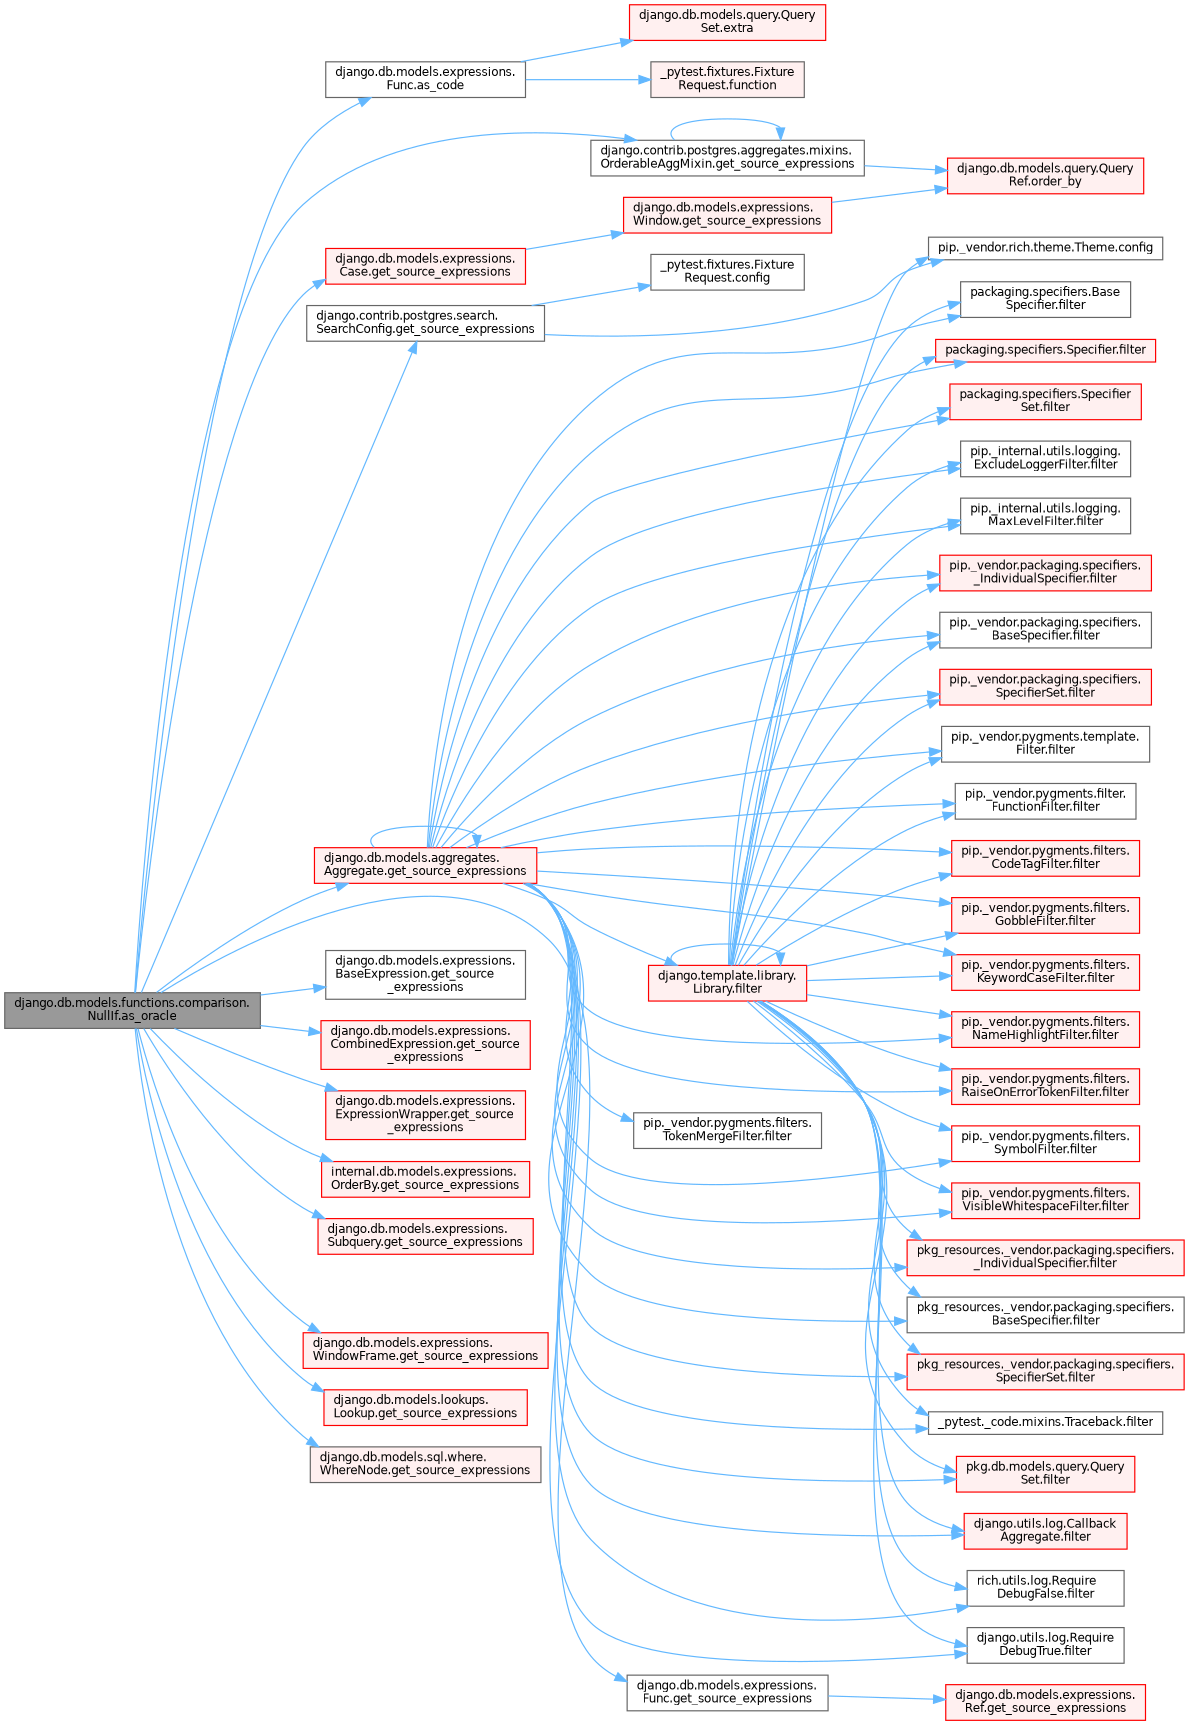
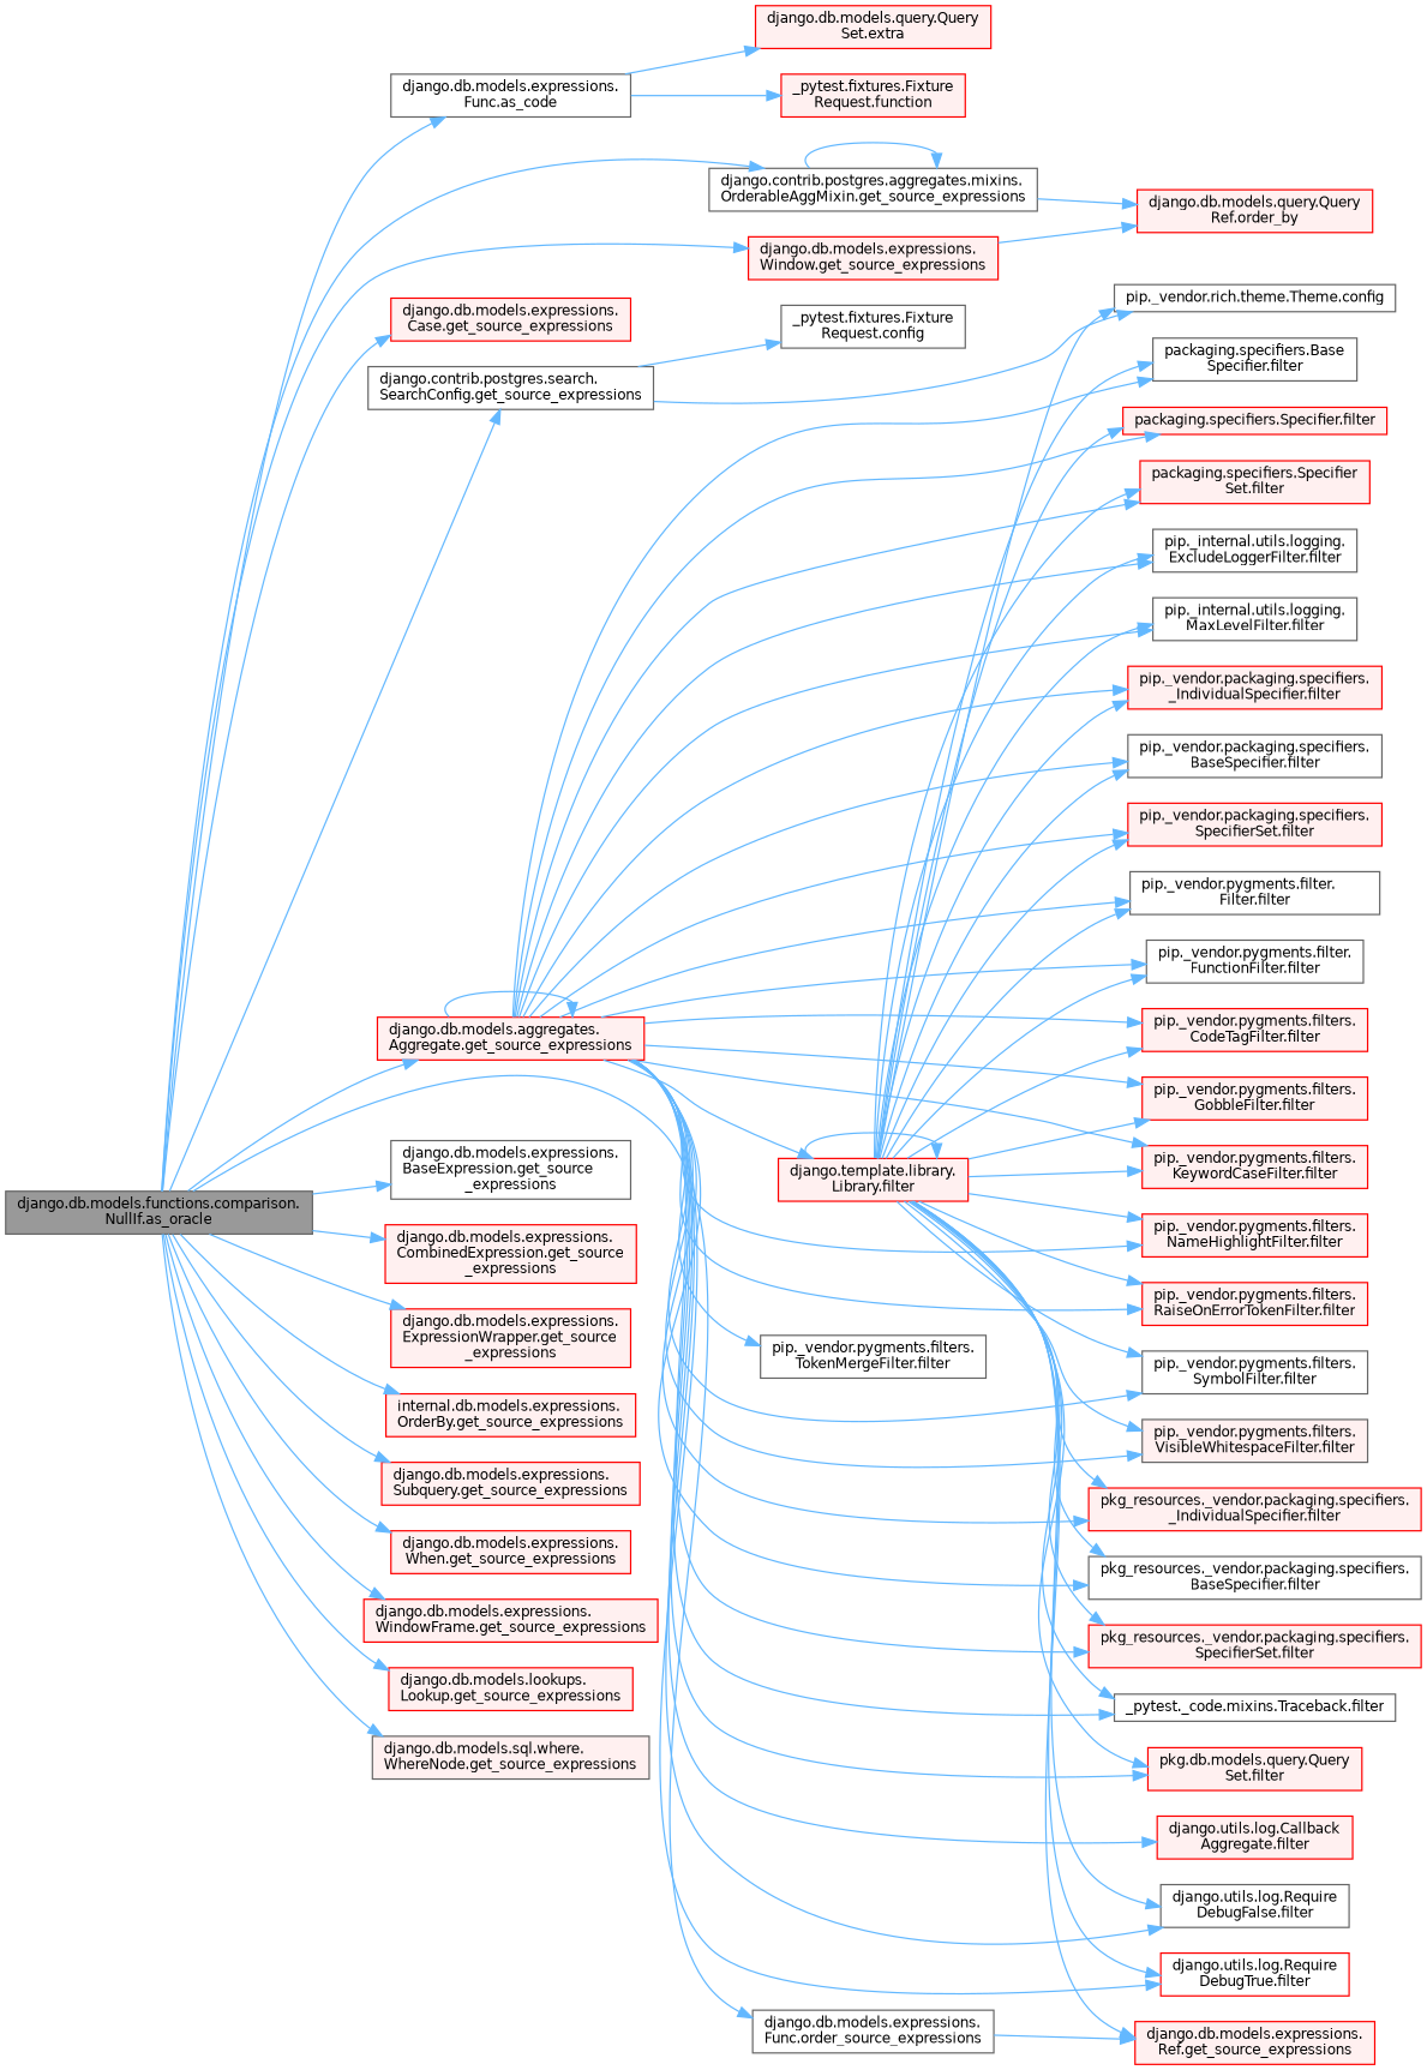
  digraph {
    rankdir=LR
    node [color=red fillcolor="#FFF0F0" fontname=Helvetica fontsize=10 shape=box style=filled]
    edge [color=steelblue1 fontname=Helvetica fontsize=10 labelfontname=Helvetica labelfontsize=10 style=solid]
    n1 [color=gray40 fillcolor=grey60 fontcolor=black height=0.2 label="django.db.models.functions.comparison.\lNullIf.as_oracle" width=0.4]
    n2 [color=grey40 fillcolor=white height=0.2 label="django.db.models.expressions.\lFunc.as_code" width=0.4]
    n3 [color=grey40 fillcolor=white height=0.2 label="django.contrib.postgres.aggregates.mixins.\lOrderableAggMixin.get_source_expressions" width=0.4]
    n4 [color=grey40 fillcolor=white height=0.2 label="django.contrib.postgres.search.\lSearchConfig.get_source_expressions" width=0.4]
    n5 [height=0.2 label="django.db.models.aggregates.\lAggregate.get_source_expressions" width=0.4]
    n6 [color=grey40 fillcolor=white height=0.2 label="django.db.models.expressions.\lBaseExpression.get_source\l_expressions" width=0.4]
    n7 [height=0.2 label="django.db.models.expressions.\lCase.get_source_expressions" width=0.4]
    n8 [height=0.2 label="django.db.models.expressions.\lCombinedExpression.get_source\l_expressions" width=0.4]
    n9 [height=0.2 label="django.db.models.expressions.\lExpressionWrapper.get_source\l_expressions" width=0.4]
-   n10 [color=grey40 fillcolor=white height=0.2 label="django.db.models.expressions.\lFunc.get_source_expressions" width=0.4]
+   n10 [color=grey40 fillcolor=white height=0.2 label="django.db.models.expressions.\lFunc.order_source_expressions" width=0.4]
    n11 [height=0.2 label="internal.db.models.expressions.\lOrderBy.get_source_expressions" width=0.4]
    n12 [height=0.2 label="django.db.models.expressions.\lSubquery.get_source_expressions" width=0.4]
+   n13 [height=0.2 label="django.db.models.expressions.\lWhen.get_source_expressions" width=0.4]
    n14 [height=0.2 label="django.db.models.expressions.\lWindow.get_source_expressions" width=0.4]
    n15 [height=0.2 label="django.db.models.expressions.\lWindowFrame.get_source_expressions" width=0.4]
    n16 [height=0.2 label="django.db.models.lookups.\lLookup.get_source_expressions" width=0.4]
    n17 [color=grey40 height=0.2 label="django.db.models.sql.where.\lWhereNode.get_source_expressions" width=0.4]
    n18 [height=0.2 label="django.db.models.query.Query\lSet.extra" width=0.4]
-   n19 [color=grey40 height=0.2 label="_pytest.fixtures.Fixture\lRequest.function" width=0.4]
+   n19 [height=0.2 label="_pytest.fixtures.Fixture\lRequest.function" width=0.4]
    n20 [height=0.2 label="django.db.models.query.Query\lRef.order_by" width=0.4]
    n21 [color=grey40 fillcolor=white height=0.2 label="_pytest.fixtures.Fixture\lRequest.config" width=0.4]
    n22 [color=grey40 fillcolor=white height=0.2 label="pip._vendor.rich.theme.Theme.config" width=0.4]
    n23 [color=grey40 fillcolor=white height=0.2 label="_pytest._code.mixins.Traceback.filter" width=0.4]
    n24 [height=0.2 label="pkg.db.models.query.Query\lSet.filter" width=0.4]
    n25 [height=0.2 label="django.template.library.\lLibrary.filter" width=0.4]
    n26 [height=0.2 label="django.utils.log.Callback\lAggregate.filter" width=0.4]
-   n27 [color=grey40 fillcolor=white height=0.2 label="rich.utils.log.Require\lDebugFalse.filter" width=0.4]
-   n28 [color=grey40 fillcolor=white height=0.2 label="django.utils.log.Require\lDebugTrue.filter" width=0.4]
+   n27 [color=grey40 fillcolor=white height=0.2 label="django.utils.log.Require\lDebugFalse.filter" width=0.4]
+   n28 [fillcolor=white height=0.2 label="django.utils.log.Require\lDebugTrue.filter" width=0.4]
    n29 [color=grey40 fillcolor=white height=0.2 label="packaging.specifiers.Base\lSpecifier.filter" width=0.4]
    n30 [height=0.2 label="packaging.specifiers.Specifier.filter" width=0.4]
    n31 [height=0.2 label="packaging.specifiers.Specifier\lSet.filter" width=0.4]
    n32 [color=grey40 fillcolor=white height=0.2 label="pip._internal.utils.logging.\lExcludeLoggerFilter.filter" width=0.4]
    n33 [color=grey40 fillcolor=white height=0.2 label="pip._internal.utils.logging.\lMaxLevelFilter.filter" width=0.4]
    n34 [height=0.2 label="pip._vendor.packaging.specifiers.\l_IndividualSpecifier.filter" width=0.4]
    n35 [color=grey40 fillcolor=white height=0.2 label="pip._vendor.packaging.specifiers.\lBaseSpecifier.filter" width=0.4]
    n36 [height=0.2 label="pip._vendor.packaging.specifiers.\lSpecifierSet.filter" width=0.4]
-   n37 [color=grey40 fillcolor=white height=0.2 label="pip._vendor.pygments.template.\lFilter.filter" width=0.4]
+   n37 [color=grey40 fillcolor=white height=0.2 label="pip._vendor.pygments.filter.\lFilter.filter" width=0.4]
    n38 [color=grey40 fillcolor=white height=0.2 label="pip._vendor.pygments.filter.\lFunctionFilter.filter" width=0.4]
    n39 [height=0.2 label="pip._vendor.pygments.filters.\lCodeTagFilter.filter" width=0.4]
    n40 [height=0.2 label="pip._vendor.pygments.filters.\lGobbleFilter.filter" width=0.4]
    n41 [height=0.2 label="pip._vendor.pygments.filters.\lKeywordCaseFilter.filter" width=0.4]
    n42 [height=0.2 label="pip._vendor.pygments.filters.\lNameHighlightFilter.filter" width=0.4]
    n43 [height=0.2 label="pip._vendor.pygments.filters.\lRaiseOnErrorTokenFilter.filter" width=0.4]
-   n44 [fillcolor=white height=0.2 label="pip._vendor.pygments.filters.\lSymbolFilter.filter" width=0.4]
+   n44 [color=grey40 fillcolor=white height=0.2 label="pip._vendor.pygments.filters.\lSymbolFilter.filter" width=0.4]
    n45 [color=grey40 fillcolor=white height=0.2 label="pip._vendor.pygments.filters.\lTokenMergeFilter.filter" width=0.4]
-   n46 [height=0.2 label="pip._vendor.pygments.filters.\lVisibleWhitespaceFilter.filter" width=0.4]
+   n46 [color=grey40 height=0.2 label="pip._vendor.pygments.filters.\lVisibleWhitespaceFilter.filter" width=0.4]
    n47 [height=0.2 label="pkg_resources._vendor.packaging.specifiers.\l_IndividualSpecifier.filter" width=0.4]
    n48 [color=grey40 fillcolor=white height=0.2 label="pkg_resources._vendor.packaging.specifiers.\lBaseSpecifier.filter" width=0.4]
    n49 [height=0.2 label="pkg_resources._vendor.packaging.specifiers.\lSpecifierSet.filter" width=0.4]
    n50 [height=0.2 label="django.db.models.expressions.\lRef.get_source_expressions" width=0.4]
    n1 -> n2
    n1 -> n3
    n1 -> n4
    n1 -> n5
    n1 -> n6
    n1 -> n7
    n1 -> n8
    n1 -> n9
    n1 -> n10
    n1 -> n11
    n1 -> n12
-   n7 -> n14
+   n1 -> n13
+   n1 -> n14
    n1 -> n15
    n1 -> n16
    n1 -> n17
    n2 -> n18
    n2 -> n19
    n3 -> n3
    n3 -> n20
    n4 -> n21
    n4 -> n22
    n5 -> n5
    n5 -> n23
    n5 -> n24
    n5 -> n25
    n5 -> n26
    n5 -> n27
    n5 -> n28
    n5 -> n29
    n5 -> n30
    n5 -> n31
    n5 -> n32
    n5 -> n33
    n5 -> n34
    n5 -> n35
    n5 -> n36
    n5 -> n37
    n5 -> n38
    n5 -> n39
    n5 -> n40
    n5 -> n41
    n5 -> n42
    n5 -> n43
    n5 -> n44
    n5 -> n45
    n5 -> n46
    n5 -> n47
    n5 -> n48
    n5 -> n49
    n10 -> n50
    n14 -> n20
    n25 -> n22
    n25 -> n23
    n25 -> n24
    n25 -> n25
-   n25 -> n26
+   n25 -> n50
    n25 -> n27
    n25 -> n28
    n25 -> n29
    n25 -> n30
    n25 -> n31
    n25 -> n32
    n25 -> n33
    n25 -> n34
    n25 -> n35
    n25 -> n36
    n25 -> n37
    n25 -> n38
    n25 -> n39
    n25 -> n40
    n25 -> n41
    n25 -> n42
    n25 -> n43
    n25 -> n44
    n25 -> n46
    n25 -> n47
    n25 -> n48
    n25 -> n49
  }
